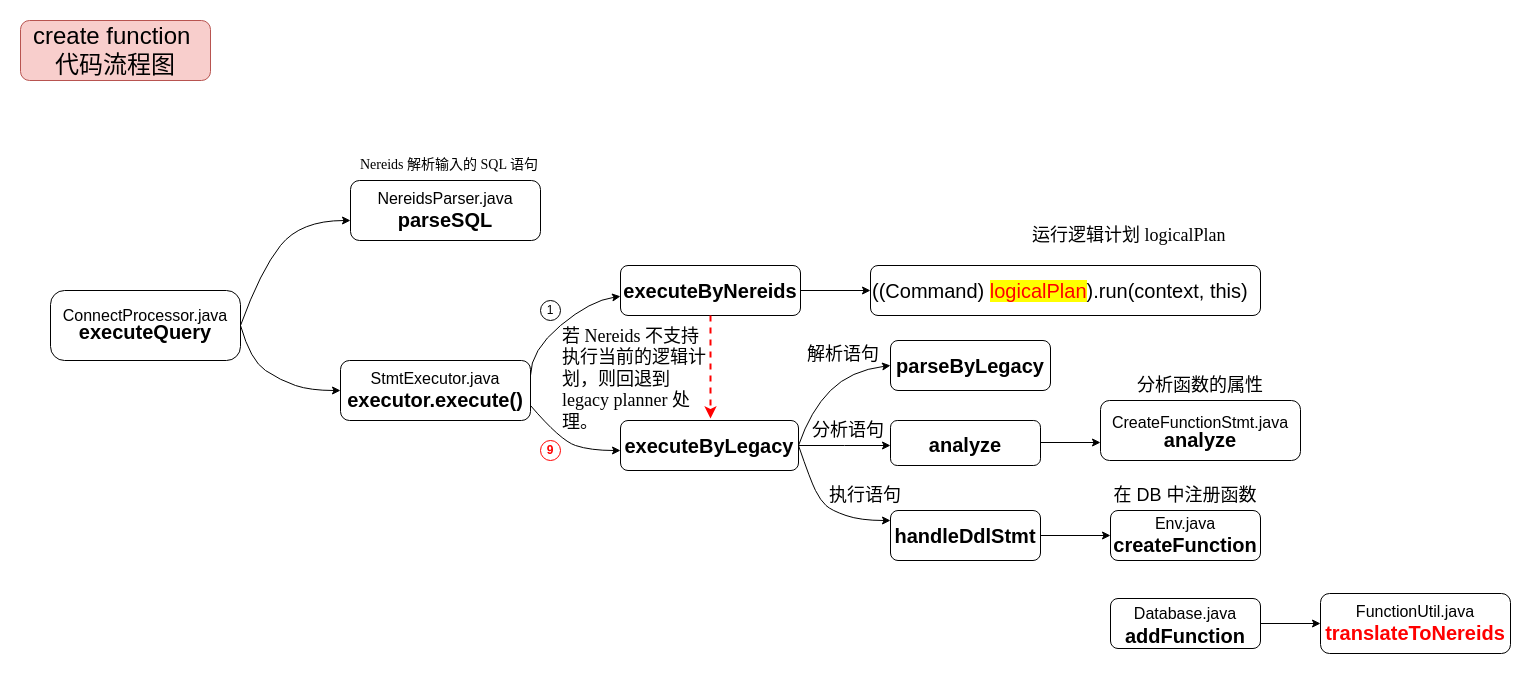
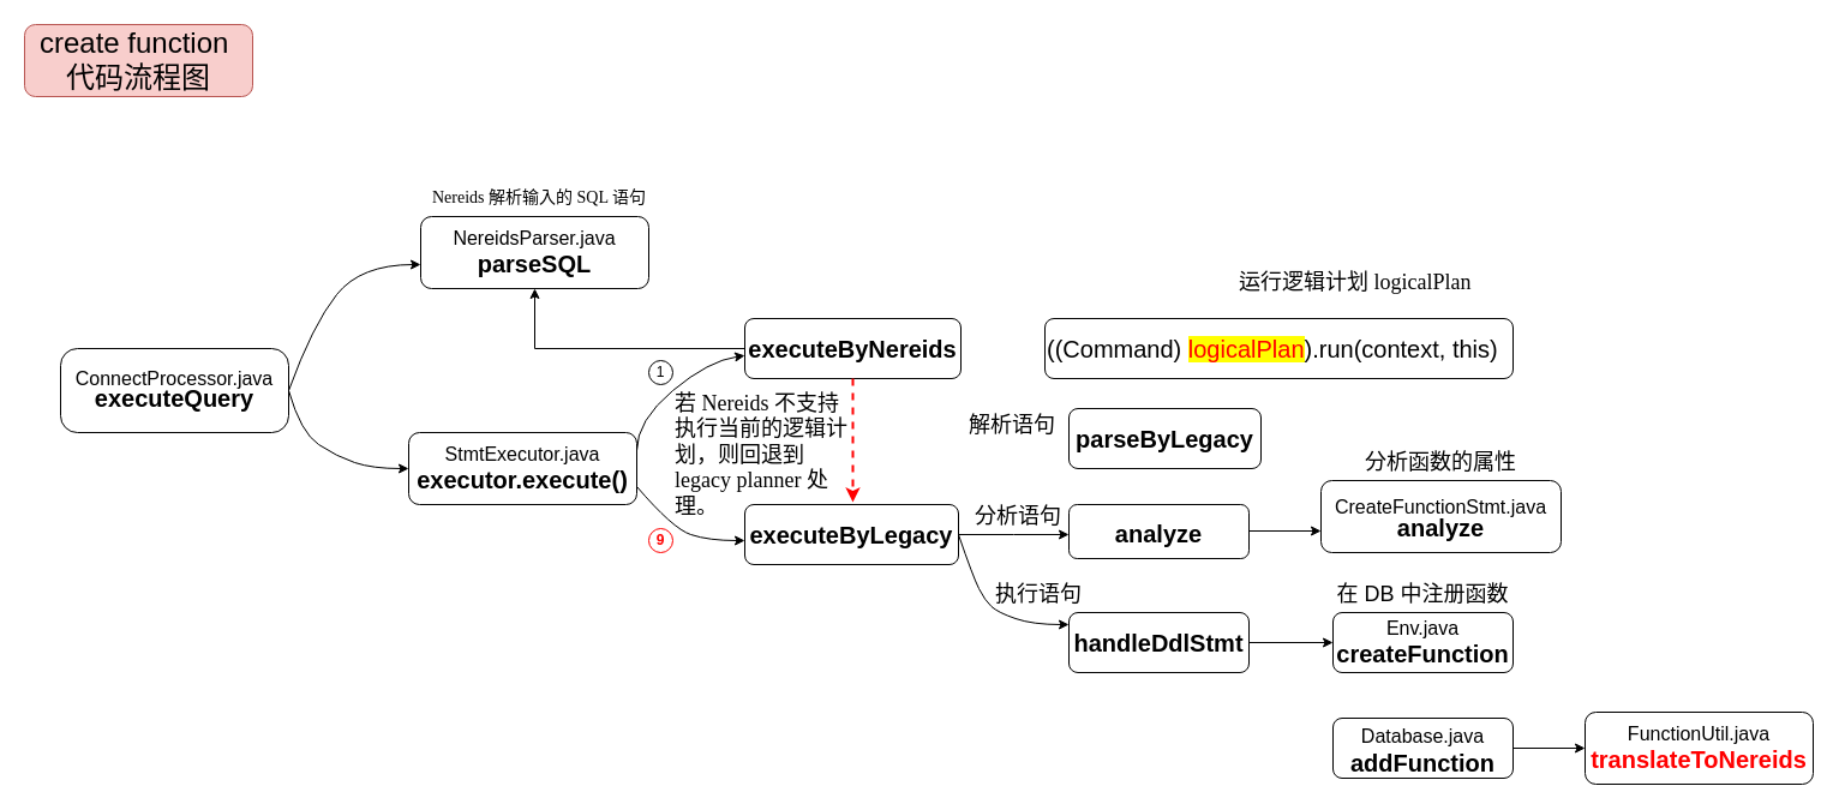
  <mxCell id="0" />
  <mxCell id="1" parent="0" />
  <mxCell id="2" value="&lt;p style=&quot;line-height: 120%;&quot;&gt;&lt;font style=&quot;&quot;&gt;&lt;font style=&quot;font-size: 16px;&quot;&gt;ConnectProcessor.java&lt;/font&gt;&lt;br&gt;&lt;b style=&quot;font-size: 20px;&quot;&gt;executeQuery&lt;/b&gt;&lt;/font&gt;&lt;/p&gt;" style="rounded=1;whiteSpace=wrap;html=1;fillColor=none;arcSize=20;" parent="1" vertex="1"><mxGeometry x="50" y="290" width="190" height="70" as="geometry" /></mxCell>
  <mxCell id="3" value="&lt;div class=&quot;lake-content&quot;&gt;&lt;span class=&quot;ne-text&quot;&gt;&lt;font style=&quot;font-size: 16px;&quot;&gt;NereidsParser.java&lt;/font&gt;&lt;/span&gt;&lt;/div&gt;&lt;div class=&quot;lake-content&quot;&gt;&lt;span class=&quot;ne-text&quot;&gt;&lt;font style=&quot;font-size: 20px;&quot;&gt;&lt;b&gt;parseSQL&lt;/b&gt;&lt;/font&gt;&lt;/span&gt;&lt;/div&gt;" style="rounded=1;whiteSpace=wrap;html=1;fillColor=none;" parent="1" vertex="1"><mxGeometry x="350" y="180" width="190" height="60" as="geometry" /></mxCell>
  <mxCell id="4" value="&lt;div class=&quot;lake-content&quot;&gt;&lt;span class=&quot;ne-text&quot;&gt;&lt;font size=&quot;1&quot; style=&quot;&quot;&gt;&lt;div style=&quot;&quot; class=&quot;lake-content&quot;&gt;&lt;span style=&quot;font-size: 16px;&quot; class=&quot;ne-text&quot;&gt;StmtExecutor.java&lt;/span&gt;&lt;/div&gt;&lt;/font&gt;&lt;/span&gt;&lt;/div&gt;&lt;div class=&quot;lake-content&quot;&gt;&lt;b style=&quot;font-size: 20px;&quot;&gt;executor.execute()&lt;/b&gt;&lt;br&gt;&lt;/div&gt;" style="rounded=1;whiteSpace=wrap;html=1;fillColor=none;" parent="1" vertex="1"><mxGeometry x="340" y="360" width="190" height="60" as="geometry" /></mxCell>
  <mxCell id="5" value="" style="curved=1;endArrow=classic;html=1;rounded=0;exitX=1;exitY=0.5;exitDx=0;exitDy=0;" parent="1" source="2" edge="1"><mxGeometry width="50" height="50" relative="1" as="geometry"><mxPoint x="300" y="270" as="sourcePoint" /><mxPoint x="350" y="220" as="targetPoint" /><Array as="points"><mxPoint x="260" y="270" /><mxPoint x="300" y="220" /></Array></mxGeometry></mxCell>
  <mxCell id="6" value="" style="curved=1;endArrow=classic;html=1;rounded=0;entryX=0;entryY=0.5;entryDx=0;entryDy=0;exitX=1;exitY=0.5;exitDx=0;exitDy=0;" parent="1" source="2" target="4" edge="1"><mxGeometry width="50" height="50" relative="1" as="geometry"><mxPoint x="260" y="350" as="sourcePoint" /><mxPoint x="310" y="300" as="targetPoint" /><Array as="points"><mxPoint x="250" y="360" /><mxPoint x="280" y="380" /><mxPoint x="310" y="390" /></Array></mxGeometry></mxCell>
  <mxCell id="7" value="&lt;font style=&quot;font-size: 14px;&quot;&gt;Nereids 解析输入的 SQL 语句&lt;/font&gt;" style="text;html=1;align=left;verticalAlign=middle;whiteSpace=wrap;rounded=0;fontFamily=阿里巴巴普惠体;" parent="1" vertex="1"><mxGeometry x="357.5" y="150" width="192.5" height="30" as="geometry" /></mxCell>
- <mxCell id="8" value="" style="edgeStyle=orthogonalEdgeStyle;rounded=0;orthogonalLoop=1;jettySize=auto;html=1;" parent="1" source="9" target="15" edge="1"><mxGeometry relative="1" as="geometry" /></mxCell>
+ <mxCell id="8" value="" style="edgeStyle=orthogonalEdgeStyle;rounded=0;orthogonalLoop=1;jettySize=auto;html=1;" parent="1" source="9" target="3" edge="1"><mxGeometry relative="1" as="geometry" /></mxCell>
  <mxCell id="9" value="&lt;div class=&quot;lake-content&quot;&gt;&lt;div class=&quot;lake-content&quot;&gt;&lt;span style=&quot;font-size: 20px; background-color: initial;&quot;&gt;executeByNereids&lt;/span&gt;&lt;/div&gt;&lt;/div&gt;" style="rounded=1;whiteSpace=wrap;html=1;fillColor=none;fontStyle=1" parent="1" vertex="1"><mxGeometry x="620" y="265" width="180" height="50" as="geometry" /></mxCell>
  <mxCell id="10" value="" style="edgeStyle=orthogonalEdgeStyle;rounded=0;orthogonalLoop=1;jettySize=auto;html=1;" parent="1" source="11" edge="1"><mxGeometry relative="1" as="geometry"><mxPoint x="890" y="445" as="targetPoint" /></mxGeometry></mxCell>
  <mxCell id="11" value="&lt;div class=&quot;lake-content&quot;&gt;&lt;div class=&quot;lake-content&quot;&gt;&lt;span style=&quot;font-size: 20px; background-color: initial;&quot;&gt;executeByLegacy&lt;/span&gt;&lt;br&gt;&lt;/div&gt;&lt;/div&gt;" style="rounded=1;whiteSpace=wrap;html=1;fillColor=none;fontStyle=1" parent="1" vertex="1"><mxGeometry x="620" y="420" width="178" height="50" as="geometry" /></mxCell>
  <mxCell id="12" value="" style="curved=1;endArrow=classic;html=1;rounded=0;exitX=1;exitY=0.75;exitDx=0;exitDy=0;" parent="1" source="4" edge="1"><mxGeometry width="50" height="50" relative="1" as="geometry"><mxPoint x="520" y="390" as="sourcePoint" /><mxPoint x="620" y="450" as="targetPoint" /><Array as="points"><mxPoint x="560" y="440" /><mxPoint x="590" y="450" /></Array></mxGeometry></mxCell>
  <mxCell id="13" value="" style="curved=1;endArrow=classic;html=1;rounded=0;exitX=1;exitY=0.25;exitDx=0;exitDy=0;entryX=0;entryY=0.617;entryDx=0;entryDy=0;entryPerimeter=0;" parent="1" source="4" target="9" edge="1"><mxGeometry width="50" height="50" relative="1" as="geometry"><mxPoint x="520" y="390" as="sourcePoint" /><mxPoint x="630" y="280" as="targetPoint" /><Array as="points"><mxPoint x="530" y="350" /><mxPoint x="590" y="300" /></Array></mxGeometry></mxCell>
  <mxCell id="14" value="&lt;font style=&quot;font-size: 24px;&quot;&gt;create function&amp;nbsp;&lt;/font&gt;&lt;div style=&quot;font-size: 24px;&quot;&gt;&lt;font style=&quot;font-size: 24px;&quot;&gt;代码流程图&lt;/font&gt;&lt;/div&gt;" style="rounded=1;whiteSpace=wrap;html=1;fillColor=#f8cecc;strokeColor=#b85450;fontFamily=Helvetica;fontSize=24;" parent="1" vertex="1"><mxGeometry x="20" y="20" width="190" height="60" as="geometry" /></mxCell>
  <mxCell id="15" value="&lt;font style=&quot;font-size: 20px;&quot;&gt;((Command) &lt;font style=&quot;background-color: rgb(255, 255, 0);&quot; color=&quot;#ff0000&quot;&gt;logicalPlan&lt;/font&gt;).run(context, this)&lt;/font&gt;" style="rounded=1;whiteSpace=wrap;html=1;fillColor=none;align=left;" parent="1" vertex="1"><mxGeometry x="870" y="265" width="390" height="50" as="geometry" /></mxCell>
  <mxCell id="16" value="&lt;span style=&quot;font-size: 18px;&quot;&gt;运行逻辑计划 logicalPlan&lt;/span&gt;" style="text;html=1;align=left;verticalAlign=middle;whiteSpace=wrap;rounded=0;fontFamily=阿里巴巴普惠体;" parent="1" vertex="1"><mxGeometry x="1030" y="220" width="210" height="30" as="geometry" /></mxCell>
- <mxCell id="17" value="" style="curved=1;endArrow=classic;html=1;rounded=0;exitX=1;exitY=0.5;exitDx=0;exitDy=0;entryX=0;entryY=0.5;entryDx=0;entryDy=0;" parent="1" source="11" target="18" edge="1"><mxGeometry width="50" height="50" relative="1" as="geometry"><mxPoint x="790" y="450" as="sourcePoint" /><mxPoint x="890" y="350" as="targetPoint" /><Array as="points"><mxPoint x="810" y="410" /><mxPoint x="850" y="370" /></Array></mxGeometry></mxCell>
  <mxCell id="18" value="&lt;div class=&quot;lake-content&quot;&gt;&lt;div class=&quot;lake-content&quot;&gt;&lt;span class=&quot;ne-text&quot;&gt;&lt;font style=&quot;font-size: 20px;&quot;&gt;parseByLegacy&lt;/font&gt;&lt;/span&gt;&lt;/div&gt;&lt;/div&gt;" style="rounded=1;whiteSpace=wrap;html=1;fillColor=none;fontStyle=1" parent="1" vertex="1"><mxGeometry x="890" y="340" width="160" height="50" as="geometry" /></mxCell>
  <mxCell id="19" value="" style="curved=1;endArrow=classic;html=1;rounded=0;exitX=1;exitY=0.5;exitDx=0;exitDy=0;" parent="1" source="11" edge="1"><mxGeometry width="50" height="50" relative="1" as="geometry"><mxPoint x="791" y="446" as="sourcePoint" /><mxPoint x="890" y="520" as="targetPoint" /><Array as="points"><mxPoint x="810" y="480" /><mxPoint x="820" y="500" /><mxPoint x="831" y="510" /><mxPoint x="860" y="520" /></Array></mxGeometry></mxCell>
  <mxCell id="20" value="" style="edgeStyle=orthogonalEdgeStyle;rounded=0;orthogonalLoop=1;jettySize=auto;html=1;" parent="1" source="21" target="28" edge="1"><mxGeometry relative="1" as="geometry" /></mxCell>
  <mxCell id="21" value="&lt;div class=&quot;lake-content&quot;&gt;&lt;div class=&quot;lake-content&quot;&gt;&lt;span class=&quot;ne-text&quot;&gt;&lt;font style=&quot;font-size: 20px;&quot;&gt;handleDdlStmt&lt;/font&gt;&lt;/span&gt;&lt;/div&gt;&lt;/div&gt;" style="rounded=1;whiteSpace=wrap;html=1;fillColor=none;fontStyle=1" parent="1" vertex="1"><mxGeometry x="890" y="510" width="150" height="50" as="geometry" /></mxCell>
  <mxCell id="22" value="&lt;font style=&quot;font-size: 18px;&quot;&gt;解析语句&lt;/font&gt;" style="text;html=1;align=center;verticalAlign=middle;whiteSpace=wrap;rounded=0;" parent="1" vertex="1"><mxGeometry x="798" y="339" width="90" height="30" as="geometry" /></mxCell>
  <mxCell id="23" value="&lt;font style=&quot;font-size: 18px;&quot;&gt;分析语句&lt;/font&gt;" style="text;html=1;align=center;verticalAlign=middle;whiteSpace=wrap;rounded=0;" parent="1" vertex="1"><mxGeometry x="803" y="415" width="90" height="30" as="geometry" /></mxCell>
  <mxCell id="24" value="&lt;font style=&quot;font-size: 18px;&quot;&gt;执行语句&lt;/font&gt;" style="text;html=1;align=center;verticalAlign=middle;whiteSpace=wrap;rounded=0;" parent="1" vertex="1"><mxGeometry x="820" y="480" width="90" height="30" as="geometry" /></mxCell>
  <mxCell id="25" value="&lt;div class=&quot;lake-content&quot; style=&quot;font-size: 20px;&quot;&gt;&lt;div class=&quot;lake-content&quot; style=&quot;font-size: 20px;&quot;&gt;&lt;div class=&quot;lake-content&quot; style=&quot;line-height: 100%; font-size: 20px;&quot;&gt;&lt;h5 id=&quot;VZi8U&quot; data-lake-index-type=&quot;2&quot; style=&quot;line-height: 100%; margin: 8px 0px 5px; font-size: 20px;&quot;&gt;&lt;span style=&quot;font-size: 20px;&quot;&gt;&lt;font style=&quot;font-size: 20px;&quot;&gt;analyze&lt;/font&gt;&lt;/span&gt;&lt;/h5&gt;&lt;/div&gt;&lt;/div&gt;&lt;/div&gt;" style="rounded=1;whiteSpace=wrap;html=1;fillColor=none;fontSize=20;fontStyle=1" parent="1" vertex="1"><mxGeometry x="890" y="420" width="150" height="45" as="geometry" /></mxCell>
  <mxCell id="26" value="&lt;div style=&quot;&quot; class=&quot;lake-content&quot;&gt;&lt;div style=&quot;&quot; class=&quot;lake-content&quot;&gt;&lt;div style=&quot;line-height: 100%;&quot; class=&quot;lake-content&quot;&gt;&lt;h5 style=&quot;line-height: 100%; margin: 8px 0px 5px;&quot; data-lake-index-type=&quot;2&quot; id=&quot;VZi8U&quot;&gt;&lt;div style=&quot;&quot; class=&quot;lake-content&quot;&gt;&lt;span style=&quot;font-weight: normal;&quot; class=&quot;ne-text&quot;&gt;&lt;font style=&quot;font-size: 16px;&quot;&gt;CreateFunctionStmt.java&lt;/font&gt;&lt;/span&gt;&lt;/div&gt;&lt;div style=&quot;font-size: 20px;&quot; class=&quot;lake-content&quot;&gt;&lt;span style=&quot;background-color: initial;&quot;&gt;analyze&lt;/span&gt;&lt;/div&gt;&lt;/h5&gt;&lt;/div&gt;&lt;/div&gt;&lt;/div&gt;" style="rounded=1;whiteSpace=wrap;html=1;fillColor=none;fontSize=20;" parent="1" vertex="1"><mxGeometry x="1100" y="400" width="200" height="60" as="geometry" /></mxCell>
  <mxCell id="27" value="" style="endArrow=classic;html=1;rounded=0;" parent="1" edge="1"><mxGeometry width="50" height="50" relative="1" as="geometry"><mxPoint x="1040" y="442" as="sourcePoint" /><mxPoint x="1100" y="442" as="targetPoint" /></mxGeometry></mxCell>
  <mxCell id="28" value="&lt;div style=&quot;font-size: 16px;&quot; class=&quot;lake-content&quot;&gt;&lt;div class=&quot;lake-content&quot;&gt;&lt;span class=&quot;ne-text&quot;&gt;&lt;font style=&quot;font-size: 16px;&quot;&gt;Env.java&lt;/font&gt;&lt;/span&gt;&lt;/div&gt;&lt;div class=&quot;lake-content&quot;&gt;&lt;span class=&quot;ne-text&quot;&gt;&lt;font style=&quot;font-size: 20px;&quot;&gt;&lt;b&gt;createFunction&lt;/b&gt;&lt;/font&gt;&lt;/span&gt;&lt;/div&gt;&lt;/div&gt;" style="rounded=1;whiteSpace=wrap;html=1;fillColor=none;" parent="1" vertex="1"><mxGeometry x="1110" y="510" width="150" height="50" as="geometry" /></mxCell>
  <mxCell id="29" value="&lt;span style=&quot;font-size: 18px;&quot;&gt;在 DB 中&lt;/span&gt;&lt;span style=&quot;font-size: 18px; background-color: initial;&quot;&gt;注册函数&lt;/span&gt;" style="text;html=1;align=center;verticalAlign=middle;whiteSpace=wrap;rounded=0;" parent="1" vertex="1"><mxGeometry x="1110" y="480" width="150" height="30" as="geometry" /></mxCell>
  <mxCell id="30" value="&lt;span style=&quot;font-size: 18px;&quot;&gt;若 Nereids 不支持执行当前的逻辑计划，则回退到 legacy planner 处理。&lt;/span&gt;" style="text;html=1;align=left;verticalAlign=middle;whiteSpace=wrap;rounded=0;fontFamily=阿里巴巴普惠体;" parent="1" vertex="1"><mxGeometry x="560" y="364" width="150" height="30" as="geometry" /></mxCell>
  <mxCell id="31" value="&lt;span style=&quot;font-size: 18px;&quot;&gt;分析函数的属性&lt;/span&gt;" style="text;html=1;align=center;verticalAlign=middle;whiteSpace=wrap;rounded=0;" parent="1" vertex="1"><mxGeometry x="1125" y="370" width="150" height="30" as="geometry" /></mxCell>
  <mxCell id="32" value="1" style="ellipse;whiteSpace=wrap;html=1;aspect=fixed;fillColor=none;" parent="1" vertex="1"><mxGeometry x="540" y="300" width="20" height="20" as="geometry" /></mxCell>
  <mxCell id="33" value="&lt;font color=&quot;#ff0000&quot;&gt;&lt;b&gt;9&lt;/b&gt;&lt;/font&gt;" style="ellipse;whiteSpace=wrap;html=1;aspect=fixed;fillColor=none;strokeColor=#FF0000;" parent="1" vertex="1"><mxGeometry x="540" y="440" width="20" height="20" as="geometry" /></mxCell>
  <mxCell id="34" value="" style="endArrow=classic;html=1;rounded=0;strokeColor=#FF0000;dashed=1;strokeWidth=2;" parent="1" edge="1"><mxGeometry width="50" height="50" relative="1" as="geometry"><mxPoint x="710" y="315" as="sourcePoint" /><mxPoint x="710" y="418" as="targetPoint" /></mxGeometry></mxCell>
  <mxCell id="35" value="" style="edgeStyle=orthogonalEdgeStyle;rounded=0;orthogonalLoop=1;jettySize=auto;html=1;" parent="1" source="36" target="37" edge="1"><mxGeometry relative="1" as="geometry" /></mxCell>
  <mxCell id="36" value="&lt;div class=&quot;lake-content&quot;&gt;&lt;div class=&quot;lake-content&quot;&gt;&lt;div class=&quot;lake-content&quot;&gt;&lt;span class=&quot;ne-text&quot;&gt;&lt;font style=&quot;&quot;&gt;&lt;font style=&quot;font-size: 16px;&quot;&gt;Database.java&lt;/font&gt;&lt;b style=&quot;font-size: 20px;&quot;&gt;&lt;br&gt;&lt;/b&gt;&lt;/font&gt;&lt;/span&gt;&lt;/div&gt;&lt;div class=&quot;lake-content&quot;&gt;&lt;span class=&quot;ne-text&quot;&gt;&lt;font style=&quot;font-size: 20px;&quot;&gt;&lt;b&gt;addFunction&lt;/b&gt;&lt;/font&gt;&lt;/span&gt;&lt;/div&gt;&lt;/div&gt;&lt;/div&gt;" style="rounded=1;whiteSpace=wrap;html=1;fillColor=none;" parent="1" vertex="1"><mxGeometry x="1110" y="598" width="150" height="50" as="geometry" /></mxCell>
  <mxCell id="37" value="&lt;div class=&quot;lake-content&quot;&gt;&lt;div class=&quot;lake-content&quot;&gt;&lt;div class=&quot;lake-content&quot;&gt;&lt;div class=&quot;lake-content&quot;&gt;&lt;span class=&quot;ne-text&quot;&gt;&lt;div class=&quot;lake-content&quot;&gt;&lt;span class=&quot;ne-text&quot;&gt;&lt;font style=&quot;font-size: 16px;&quot;&gt;FunctionUtil.java&lt;/font&gt;&lt;/span&gt;&lt;/div&gt;&lt;/span&gt;&lt;/div&gt;&lt;div class=&quot;lake-content&quot;&gt;&lt;span class=&quot;ne-text&quot;&gt;&lt;b&gt;&lt;font color=&quot;#ff0000&quot; style=&quot;font-size: 20px;&quot;&gt;translateToNereids&lt;/font&gt;&lt;/b&gt;&lt;/span&gt;&lt;/div&gt;&lt;/div&gt;&lt;/div&gt;&lt;/div&gt;" style="rounded=1;whiteSpace=wrap;html=1;fillColor=none;" parent="1" vertex="1"><mxGeometry x="1320" y="593" width="190" height="60" as="geometry" /></mxCell>
